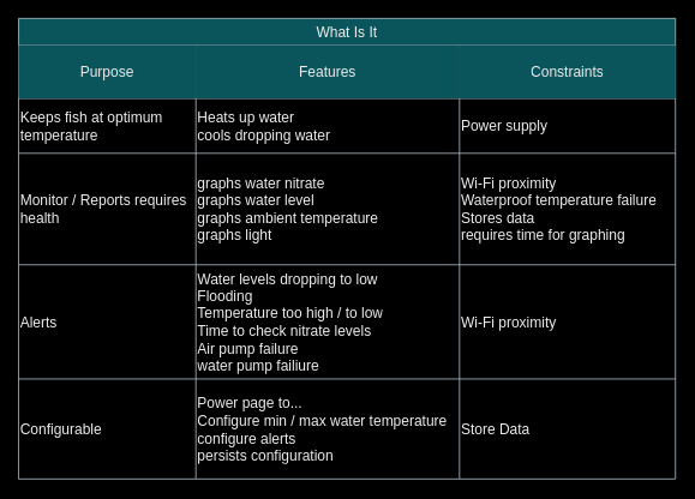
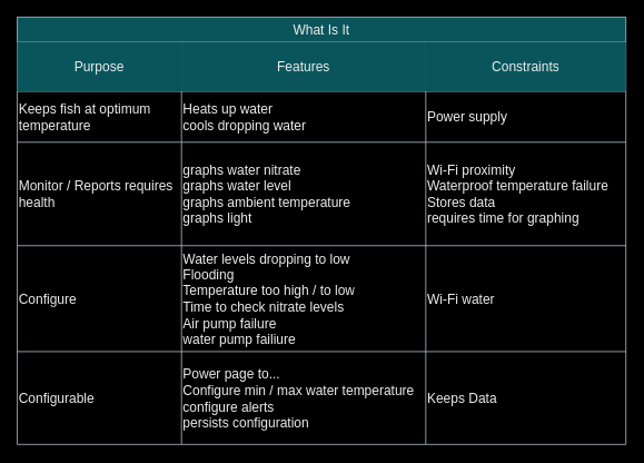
  <mxCell id="0" />
  <mxCell id="1" parent="0" />
  <mxCell id="2" value="What Is It" style="shape=table;startSize=30;container=1;collapsible=0;childLayout=tableLayout;strokeColor=#BAC8D3;fontSize=16;fillColor=#09555B;rowLines=1;columnLines=1;resizeLast=0;comic=0;fontColor=#EEEEEE;labelBackgroundColor=none;" parent="1" vertex="1"><mxGeometry x="20" y="20" width="730" height="512.25" as="geometry" /></mxCell>
  <mxCell id="3" value="" style="shape=tableRow;horizontal=0;startSize=0;swimlaneHead=0;swimlaneBody=0;strokeColor=#BAC8D3;top=0;left=0;bottom=0;right=0;collapsible=0;dropTarget=0;fillColor=none;points=[[0,0.5],[1,0.5]];portConstraint=eastwest;fontSize=16;labelBackgroundColor=none;fontColor=#EEEEEE;" parent="2" vertex="1"><mxGeometry y="30" width="730" height="59" as="geometry" /></mxCell>
  <mxCell id="4" value="Purpose" style="shape=partialRectangle;html=1;whiteSpace=wrap;connectable=0;strokeColor=#BAC8D3;overflow=hidden;fillColor=#09555B;top=0;left=0;bottom=0;right=0;pointerEvents=1;fontSize=16;fontColor=#EEEEEE;labelBackgroundColor=none;" parent="3" vertex="1"><mxGeometry width="197" height="59" as="geometry"><mxRectangle width="197" height="59" as="alternateBounds" /></mxGeometry></mxCell>
  <mxCell id="5" value="Features" style="shape=partialRectangle;html=1;whiteSpace=wrap;connectable=0;strokeColor=#BAC8D3;overflow=hidden;fillColor=#09555B;top=0;left=0;bottom=0;right=0;pointerEvents=1;fontSize=16;fontColor=#EEEEEE;labelBackgroundColor=none;" parent="3" vertex="1"><mxGeometry x="197" width="293" height="59" as="geometry"><mxRectangle width="293" height="59" as="alternateBounds" /></mxGeometry></mxCell>
  <mxCell id="6" value="Constraints" style="shape=partialRectangle;html=1;whiteSpace=wrap;connectable=0;strokeColor=#BAC8D3;overflow=hidden;fillColor=#09555B;top=0;left=0;bottom=0;right=0;pointerEvents=1;fontSize=16;fontColor=#EEEEEE;labelBackgroundColor=none;" parent="3" vertex="1"><mxGeometry x="490" width="240" height="59" as="geometry"><mxRectangle width="240" height="59" as="alternateBounds" /></mxGeometry></mxCell>
  <mxCell id="7" value="" style="shape=tableRow;horizontal=0;startSize=0;swimlaneHead=0;swimlaneBody=0;strokeColor=#BAC8D3;top=0;left=0;bottom=0;right=0;collapsible=0;dropTarget=0;fillColor=none;points=[[0,0.5],[1,0.5]];portConstraint=eastwest;fontSize=16;labelBackgroundColor=none;fontColor=#EEEEEE;" parent="2" vertex="1"><mxGeometry y="89" width="730" height="61" as="geometry" /></mxCell>
  <mxCell id="8" value="Keeps fish at optimum temperature" style="shape=partialRectangle;html=1;whiteSpace=wrap;connectable=0;strokeColor=#BAC8D3;overflow=hidden;fillColor=none;top=0;left=0;bottom=0;right=0;pointerEvents=1;fontSize=16;align=left;labelBackgroundColor=none;fontColor=#EEEEEE;" parent="7" vertex="1"><mxGeometry width="197" height="61" as="geometry"><mxRectangle width="197" height="61" as="alternateBounds" /></mxGeometry></mxCell>
  <mxCell id="9" value="&lt;span style=&quot;background-color: initial;&quot;&gt;Heats up water&lt;/span&gt;&lt;br&gt;&lt;span style=&quot;background-color: initial;&quot;&gt;cools dropping water&lt;/span&gt;" style="shape=partialRectangle;html=1;whiteSpace=wrap;connectable=0;strokeColor=#BAC8D3;overflow=hidden;fillColor=none;top=0;left=0;bottom=0;right=0;pointerEvents=1;fontSize=16;align=left;labelBackgroundColor=none;fontColor=#EEEEEE;" parent="7" vertex="1"><mxGeometry x="197" width="293" height="61" as="geometry"><mxRectangle width="293" height="61" as="alternateBounds" /></mxGeometry></mxCell>
  <mxCell id="10" value="Power supply" style="shape=partialRectangle;html=1;whiteSpace=wrap;connectable=0;strokeColor=#BAC8D3;overflow=hidden;fillColor=none;top=0;left=0;bottom=0;right=0;pointerEvents=1;fontSize=16;align=left;labelBackgroundColor=none;fontColor=#EEEEEE;" parent="7" vertex="1"><mxGeometry x="490" width="240" height="61" as="geometry"><mxRectangle width="240" height="61" as="alternateBounds" /></mxGeometry></mxCell>
  <mxCell id="11" value="" style="shape=tableRow;horizontal=0;startSize=0;swimlaneHead=0;swimlaneBody=0;strokeColor=#BAC8D3;top=0;left=0;bottom=0;right=0;collapsible=0;dropTarget=0;fillColor=none;points=[[0,0.5],[1,0.5]];portConstraint=eastwest;fontSize=16;labelBackgroundColor=none;fontColor=#EEEEEE;" parent="2" vertex="1"><mxGeometry y="150" width="730" height="124" as="geometry" /></mxCell>
  <mxCell id="12" value="Monitor / Reports requires health" style="shape=partialRectangle;html=1;whiteSpace=wrap;connectable=0;strokeColor=#BAC8D3;overflow=hidden;fillColor=none;top=0;left=0;bottom=0;right=0;pointerEvents=1;fontSize=16;align=left;labelBackgroundColor=none;fontColor=#EEEEEE;" parent="11" vertex="1"><mxGeometry width="197" height="124" as="geometry"><mxRectangle width="197" height="124" as="alternateBounds" /></mxGeometry></mxCell>
  <mxCell id="13" value="&lt;br&gt;graphs water nitrate&lt;br&gt;graphs water&amp;nbsp;level&lt;br&gt;graphs &lt;span style=&quot;background-color: initial;&quot;&gt;ambient temperature&amp;nbsp;&lt;br&gt;&lt;/span&gt;graphs &lt;span style=&quot;background-color: initial;&quot;&gt;light&lt;br&gt;&lt;/span&gt;&lt;span style=&quot;background-color: initial;&quot;&gt;&lt;br&gt;&lt;/span&gt;" style="shape=partialRectangle;html=1;whiteSpace=wrap;connectable=0;strokeColor=#BAC8D3;overflow=hidden;fillColor=none;top=0;left=0;bottom=0;right=0;pointerEvents=1;fontSize=16;align=left;labelBackgroundColor=none;fontColor=#EEEEEE;" parent="11" vertex="1"><mxGeometry x="197" width="293" height="124" as="geometry"><mxRectangle width="293" height="124" as="alternateBounds" /></mxGeometry></mxCell>
  <mxCell id="14" value="Wi-Fi proximity&amp;nbsp;&lt;br&gt;Waterproof temperature failure&lt;br&gt;Stores data&lt;br&gt;requires time for graphing" style="shape=partialRectangle;html=1;whiteSpace=wrap;connectable=0;strokeColor=#BAC8D3;overflow=hidden;fillColor=none;top=0;left=0;bottom=0;right=0;pointerEvents=1;fontSize=16;align=left;labelBackgroundColor=none;fontColor=#EEEEEE;" parent="11" vertex="1"><mxGeometry x="490" width="240" height="124" as="geometry"><mxRectangle width="240" height="124" as="alternateBounds" /></mxGeometry></mxCell>
  <mxCell id="15" style="shape=tableRow;horizontal=0;startSize=0;swimlaneHead=0;swimlaneBody=0;strokeColor=#BAC8D3;top=0;left=0;bottom=0;right=0;collapsible=0;dropTarget=0;fillColor=none;points=[[0,0.5],[1,0.5]];portConstraint=eastwest;fontSize=16;labelBackgroundColor=none;fontColor=#EEEEEE;" parent="2" vertex="1"><mxGeometry y="274" width="730" height="127" as="geometry" /></mxCell>
- <mxCell id="16" value="Alerts" style="shape=partialRectangle;html=1;whiteSpace=wrap;connectable=0;strokeColor=#BAC8D3;overflow=hidden;fillColor=none;top=0;left=0;bottom=0;right=0;pointerEvents=1;fontSize=16;align=left;labelBackgroundColor=none;fontColor=#EEEEEE;" parent="15" vertex="1"><mxGeometry width="197" height="127" as="geometry"><mxRectangle width="197" height="127" as="alternateBounds" /></mxGeometry></mxCell>
+ <mxCell id="16" value="Configure" style="shape=partialRectangle;html=1;whiteSpace=wrap;connectable=0;strokeColor=#BAC8D3;overflow=hidden;fillColor=none;top=0;left=0;bottom=0;right=0;pointerEvents=1;fontSize=16;align=left;labelBackgroundColor=none;fontColor=#EEEEEE;" parent="15" vertex="1"><mxGeometry width="197" height="127" as="geometry"><mxRectangle width="197" height="127" as="alternateBounds" /></mxGeometry></mxCell>
  <mxCell id="17" value="Water levels dropping to low&lt;br&gt;Flooding&lt;br&gt;Temperature too high / to low&lt;br&gt;Time to check nitrate levels&lt;br&gt;Air pump failure&lt;br&gt;water pump failiure" style="shape=partialRectangle;html=1;whiteSpace=wrap;connectable=0;strokeColor=#BAC8D3;overflow=hidden;fillColor=none;top=0;left=0;bottom=0;right=0;pointerEvents=1;fontSize=16;align=left;labelBackgroundColor=none;fontColor=#EEEEEE;" parent="15" vertex="1"><mxGeometry x="197" width="293" height="127" as="geometry"><mxRectangle width="293" height="127" as="alternateBounds" /></mxGeometry></mxCell>
- <mxCell id="18" value="Wi-Fi proximity&amp;nbsp;" style="shape=partialRectangle;html=1;whiteSpace=wrap;connectable=0;strokeColor=#BAC8D3;overflow=hidden;fillColor=none;top=0;left=0;bottom=0;right=0;pointerEvents=1;fontSize=16;align=left;labelBackgroundColor=none;fontColor=#EEEEEE;" parent="15" vertex="1"><mxGeometry x="490" width="240" height="127" as="geometry"><mxRectangle width="240" height="127" as="alternateBounds" /></mxGeometry></mxCell>
+ <mxCell id="18" value="Wi-Fi water&amp;nbsp;" style="shape=partialRectangle;html=1;whiteSpace=wrap;connectable=0;strokeColor=#BAC8D3;overflow=hidden;fillColor=none;top=0;left=0;bottom=0;right=0;pointerEvents=1;fontSize=16;align=left;labelBackgroundColor=none;fontColor=#EEEEEE;" parent="15" vertex="1"><mxGeometry x="490" width="240" height="127" as="geometry"><mxRectangle width="240" height="127" as="alternateBounds" /></mxGeometry></mxCell>
  <mxCell id="19" style="shape=tableRow;horizontal=0;startSize=0;swimlaneHead=0;swimlaneBody=0;strokeColor=#BAC8D3;top=0;left=0;bottom=0;right=0;collapsible=0;dropTarget=0;fillColor=none;points=[[0,0.5],[1,0.5]];portConstraint=eastwest;fontSize=16;labelBackgroundColor=none;fontColor=#EEEEEE;" parent="2" vertex="1"><mxGeometry y="401" width="730" height="111" as="geometry" /></mxCell>
  <mxCell id="20" value="Configurable" style="shape=partialRectangle;html=1;whiteSpace=wrap;connectable=0;strokeColor=#BAC8D3;overflow=hidden;fillColor=none;top=0;left=0;bottom=0;right=0;pointerEvents=1;fontSize=16;align=left;labelBackgroundColor=none;fontColor=#EEEEEE;" parent="19" vertex="1"><mxGeometry width="197" height="111" as="geometry"><mxRectangle width="197" height="111" as="alternateBounds" /></mxGeometry></mxCell>
  <mxCell id="21" value="Power page to...&lt;br&gt;Configure min / max water temperature&lt;br&gt;configure alerts&lt;br&gt;persists configuration" style="shape=partialRectangle;html=1;whiteSpace=wrap;connectable=0;strokeColor=#BAC8D3;overflow=hidden;fillColor=none;top=0;left=0;bottom=0;right=0;pointerEvents=1;fontSize=16;align=left;labelBackgroundColor=none;fontColor=#EEEEEE;" parent="19" vertex="1"><mxGeometry x="197" width="293" height="111" as="geometry"><mxRectangle width="293" height="111" as="alternateBounds" /></mxGeometry></mxCell>
- <mxCell id="22" value="Store Data" style="shape=partialRectangle;html=1;whiteSpace=wrap;connectable=0;strokeColor=#BAC8D3;overflow=hidden;fillColor=none;top=0;left=0;bottom=0;right=0;pointerEvents=1;fontSize=16;align=left;labelBackgroundColor=none;fontColor=#EEEEEE;" parent="19" vertex="1"><mxGeometry x="490" width="240" height="111" as="geometry"><mxRectangle width="240" height="111" as="alternateBounds" /></mxGeometry></mxCell>
+ <mxCell id="22" value="Keeps Data" style="shape=partialRectangle;html=1;whiteSpace=wrap;connectable=0;strokeColor=#BAC8D3;overflow=hidden;fillColor=none;top=0;left=0;bottom=0;right=0;pointerEvents=1;fontSize=16;align=left;labelBackgroundColor=none;fontColor=#EEEEEE;" parent="19" vertex="1"><mxGeometry x="490" width="240" height="111" as="geometry"><mxRectangle width="240" height="111" as="alternateBounds" /></mxGeometry></mxCell>
